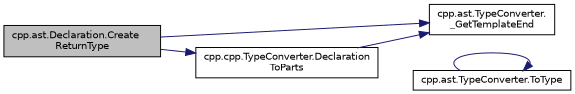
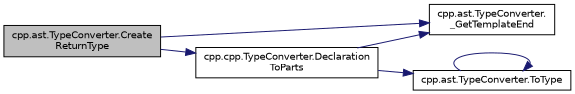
  digraph {
    rankdir=LR
    node [color=black fillcolor=white fontname=Helvetica fontsize=10 shape=record style=filled]
    edge [color=midnightblue fontname=Helvetica fontsize=10 labelfontname=Helvetica labelfontsize=10 style=solid]
-   n1 [fillcolor=grey75 fontcolor=black height=0.2 label="cpp.ast.Declaration.Create\lReturnType" width=0.4]
+   n1 [fillcolor=grey75 fontcolor=black height=0.2 label="cpp.ast.TypeConverter.Create\lReturnType" width=0.4]
    n2 [height=0.2 label="cpp.cpp.TypeConverter.Declaration\lToParts" width=0.4]
    n3 [height=0.2 label="cpp.ast.TypeConverter.\l_GetTemplateEnd" width=0.4]
    n4 [height=0.2 label="cpp.ast.TypeConverter.ToType" width=0.4]
    n1 -> n2
    n1 -> n3
    n2 -> n3
+   n2 -> n4
    n4 -> n4
  }
